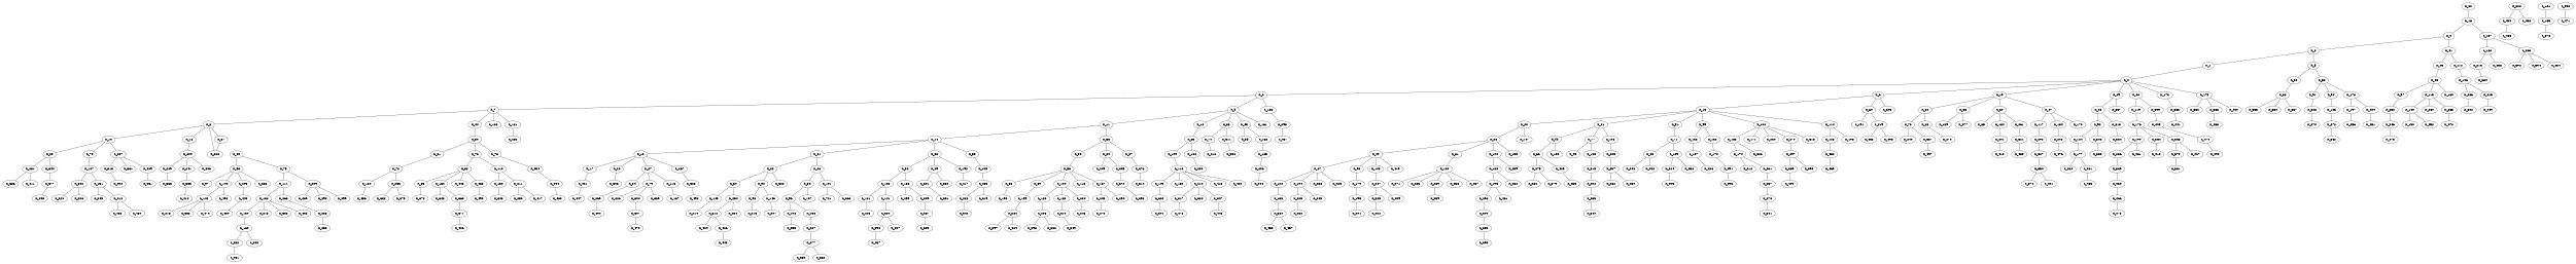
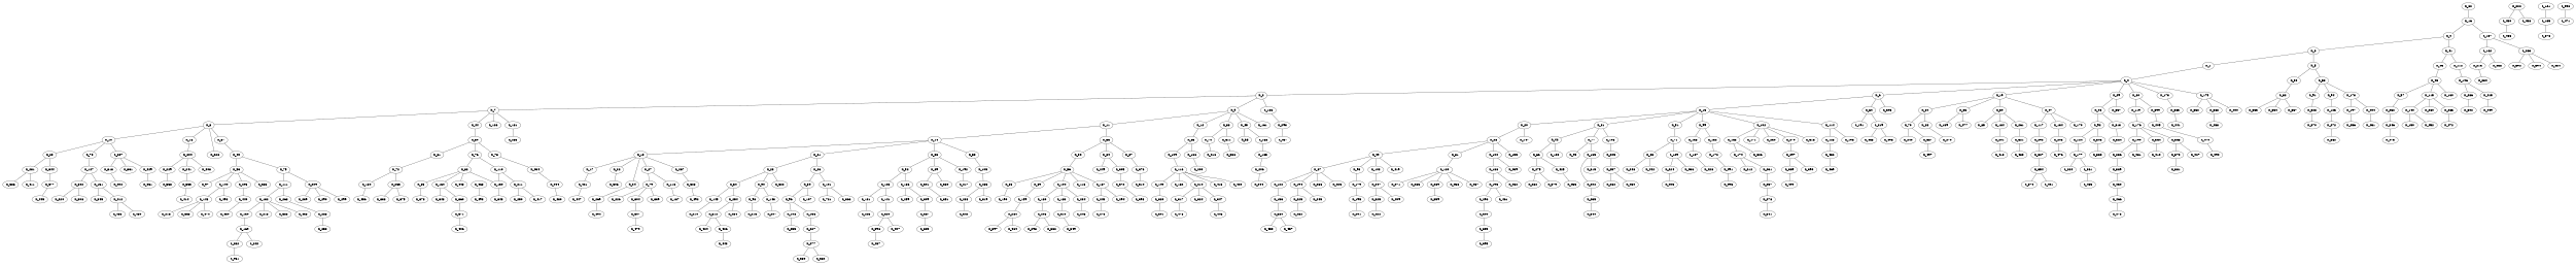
  graph {
    n_62
    n_16
    n_4
    n_137
    n_3
    n_41
    n_162
    n_263
    n_1
    n_5
    n_43
    n_112
    n_213
    n_468
    n_392
    n_394
    n_454
    n_0
    n_30
    n_58
    n_48
    n_146
    n_2
    n_6
    n_19
    n_29
    n_60
    n_173
    n_175
    n_32
    n_91
    n_94
    n_178
    n_7
    n_9
    n_186
    n_13
    n_64
    n_393
    n_34
    n_35
    n_39
    n_47
    n_46
    n_337
    n_119
    n_399
    n_363
    n_352
    n_388
    n_400
    n_8
    n_44
    n_126
    n_181
    n_11
    n_12
    n_38
    n_45
    n_161
    n_293
    n_20
    n_31
    n_51
    n_99
    n_102
    n_114
    n_191
    n_219
    n_70
    n_88
    n_189
    n_477
    n_65
    n_184
    n_261
    n_117
    n_134
    n_170
    n_92
    n_313
    n_176
    n_405
    n_441
    n_488
    n_10
    n_18
    n_37
    n_228
    n_59
    n_283
    n_14
    n_36
    n_63
    n_74
    n_311
    n_68
    n_168
    n_437
    n_25
    n_73
    n_287
    n_204
    n_40
    n_61
    n_76
    n_78
    n_281
    n_344
    n_127
    n_318
    n_331
    n_429
    n_229
    n_241
    n_408
    n_53
    n_75
    n_386
    n_411
    n_377
    n122 [label=n_642]
    n_151
    n_402
    n_451
    n_445
    n_220
    n_308
    n_345
    n_412
    n_433
    n_489
    n_358
    n_333
    n_414
    n_97
    n_144
    n_295
    n_353
    n_111
    n_209
    n_148
    n_498
    n_440
    n_132
    n_268
    n_239
    n_290
    n_299
    n_216
    n_365
    n_474
    n_459
    n_139
    n_218
    n_383
    n_435
    n_288
    n_169
    n_258
    n_232
    n_242
    n163 [label=n_951]
    n_72
    n_82
    n_110
    n_434
    n_154
    n_253
    n_85
    n_164
    n_448
    n_463
    n_130
    n_211
    n_444
    n_456
    n_338
    n_375
    n_378
    n_348
    n_360
    n_493
    n_343
    n_250
    n_417
    n_371
    n_406
    n_480
    n_15
    n_21
    n_33
    n_55
    n_50
    n_84
    n_87
    n_109
    n_166
    n_416
    n_336
    n_185
    n_17
    n_22
    n_24
    n_27
    n_267
    n_23
    n_26
    n_52
    n_69
    n_192
    n_105
    n_56
    n_249
    n_305
    n216 [label=n_876]
    n_421
    n_306
    n_269
    n_79
    n_118
    n_323
    n_54
    n_90
    n_322
    n_80
    n_101
    n_123
    n_156
    n_301
    n_350
    n_217
    n_233
    n_447
    n_494
    n_226
    n_304
    n_339
    n_187
    n_492
    n_307
    n_479
    n_145
    n_254
    n_98
    n_143
    n_96
    n_107
    n249 [label=n_721]
    n_366
    n_210
    n_312
    n_484
    n_215
    n_207
    n_424
    n_426
    n_443
    n_108
    n_136
    n_255
    n_227
    n_277
    n_330
    n_382
    n_131
    n_141
    n_259
    n_309
    n_351
    n_223
    n_329
    n_367
    n_396
    n_407
    n_487
    n_385
    n_238
    n_319
    n_342
    n_86
    n_89
    n_104
    n_113
    n_157
    n_372
    n_314
    n_190
    n_159
    n_180
    n_183
    n_234
    n_243
    n_294
    n_284
    n_208
    n_310
    n_246
    n_273
    n_397
    n_464
    n_298
    n_332
    n_349
    n_398
    n_116
    n_200
    n_149
    n_182
    n_214
    n_413
    n_420
    n_320
    n_317
    n_324
    n_347
    n_391
    n_478
    n_446
    n_222
    n_430
    n_438
    n_486
    n_206
    n_244
    n_28
    n_147
    n_42
    n_77
    n_198
    n_71
    n_138
    n_152
    n_163
    n_171
    n_230
    n_279
    n_316
    n_128
    n_196
    n_465
    n_496
    n_49
    n_81
    n_100
    n_155
    n_66
    n_158
    n_95
    n_165
    n_205
    n_83
    n_129
    n_167
    n_172
    n_174
    n_326
    n_297
    n_432
    n_67
    n_93
    n_103
    n_419
    n_120
    n_188
    n_439
    n_122
    n_194
    n_266
    n_423
    n_179
    n_247
    n_271
    n_285
    n_289
    n_458
    n_467
    n_193
    n_462
    n_153
    n_225
    n_245
    n_195
    n_325
    n_409
    n_380
    n_482
    n_455
    n_457
    n_291
    n_422
    n_359
    n_296
    n_461
    n_300
    n_355
    n_395
    n_275
    n_425
    n_202
    n_315
    n_257
    n_282
    n_379
    n_453
    n_235
    n_340
    n_262
    n_460
    n_248
    n_442
    n_224
    n_436
    n_121
    n_135
    n_403
    n_376
    n_428
    n_491
    n_495
    n_212
    n_231
    n_369
    n_390
    n_356
    n_471
    n_237
    n_278
    n_341
    n_499
    n_469
    n_240
    n_387
    n_270
    n_201
    n_321
    n_292
    n_203
    n_497
    n_418
    n_485
    n_327
    n_476
    n_354
    n_374
    n_401
    n_124
    n_303
    n_384
    n_177
    n_335
    n_264
    n_361
    n_483
    n_199
    n_364
    n_368
    n_470
    n_236
    n_481
    n_410
    n_373
    n_427
    n_389
    n_381
    n_450
    n_466
    n_473
    n_490
    n470 [label=n_533]
    n_334
    n_357
    n_328
    n_125
    n_197
    n_404
    n_370
    n_272
    n_256
    n_431
    n_362
    n_57
    n_115
    n_160
    n_286
    n_415
    n_252
    n_140
    n_260
    n_265
    n_346
    n_150
    n_452
    n_472
    n_475
    n_302
    n_449
    n_280
    n_62 -- n_16
    n_16 -- n_4
    n_16 -- n_137
    n_4 -- n_3
    n_4 -- n_41
    n_137 -- n_162
    n_137 -- n_263
    n_3 -- n_1
    n_3 -- n_5
    n_41 -- n_43
    n_41 -- n_112
    n_162 -- n_213
    n_162 -- n_468
    n_263 -- n_392
    n_263 -- n_394
    n_263 -- n_454
    n_1 -- n_0
    n_5 -- n_30
    n_5 -- n_58
    n_43 -- n_48
    n_112 -- n_146
    n_213 -- n_280
    n_0 -- n_2
    n_0 -- n_6
    n_0 -- n_19
    n_0 -- n_29
    n_0 -- n_60
    n_0 -- n_173
    n_0 -- n_175
    n_30 -- n_32
    n_58 -- n_91
    n_58 -- n_94
    n_58 -- n_178
    n_48 -- n_57
    n_48 -- n_115
    n_48 -- n_160
    n_146 -- n_286
    n_146 -- n_415
    n_2 -- n_7
    n_2 -- n_9
    n_2 -- n_186
    n_6 -- n_13
    n_6 -- n_64
    n_6 -- n_393
    n_19 -- n_34
    n_19 -- n_35
    n_19 -- n_39
    n_19 -- n_47
    n_29 -- n_46
    n_29 -- n_337
    n_60 -- n_119
    n_60 -- n_399
    n_173 -- n_363
    n_175 -- n_352
    n_175 -- n_388
    n_175 -- n_400
    n_32 -- n470
    n_32 -- n_334
    n_32 -- n_357
    n_91 -- n_328
    n_94 -- n_125
    n_178 -- n_197
    n_178 -- n_404
    n_7 -- n_8
    n_7 -- n_44
    n_7 -- n_126
    n_7 -- n_181
    n_9 -- n_11
    n_9 -- n_12
    n_9 -- n_38
    n_9 -- n_45
    n_9 -- n_161
    n_186 -- n_293
    n_13 -- n_20
    n_13 -- n_31
    n_13 -- n_51
    n_13 -- n_99
    n_13 -- n_102
    n_13 -- n_114
    n_64 -- n_191
    n_64 -- n_219
    n_34 -- n_70
    n_34 -- n_88
    n_35 -- n_189
    n_35 -- n_477
    n_39 -- n_65
    n_39 -- n_184
    n_39 -- n_261
    n_47 -- n_117
    n_47 -- n_134
    n_47 -- n_170
    n_46 -- n_92
    n_46 -- n_313
    n_119 -- n_176
    n_399 -- n_405
    n_363 -- n_441
    n_388 -- n_488
    n_8 -- n_10
    n_8 -- n_18
    n_8 -- n_37
    n_8 -- n_228
    n_44 -- n_59
    n_181 -- n_283
    n_11 -- n_14
    n_11 -- n_36
    n_12 -- n_63
    n_38 -- n_74
    n_38 -- n_311
    n_45 -- n_68
    n_45 -- n_168
    n_293 -- n_437
    n_20 -- n_28
    n_20 -- n_147
    n_31 -- n_42
    n_31 -- n_77
    n_31 -- n_198
    n_51 -- n_71
    n_99 -- n_138
    n_99 -- n_152
    n_102 -- n_163
    n_102 -- n_171
    n_102 -- n_230
    n_102 -- n_279
    n_102 -- n_316
    n_114 -- n_128
    n_114 -- n_196
    n_219 -- n_465
    n_219 -- n_496
    n_70 -- n_240
    n_70 -- n_387
    n_88 -- n_270
    n_184 -- n_201
    n_261 -- n_321
    n_117 -- n_292
    n_134 -- n_203
    n_92 -- n_124
    n_92 -- n_303
    n_313 -- n_384
    n_176 -- n_199
    n_176 -- n_364
    n_176 -- n_368
    n_405 -- n_470
    n_10 -- n_25
    n_10 -- n_73
    n_10 -- n_287
    n_18 -- n_204
-   n_37 -- n_228
+   n_37 -- n_40
    n_59 -- n_61
    n_59 -- n_76
    n_59 -- n_78
    n_14 -- n_15
    n_14 -- n_21
    n_14 -- n_33
    n_14 -- n_55
    n_36 -- n_50
    n_36 -- n_84
    n_36 -- n_87
    n_63 -- n_109
    n_63 -- n_166
    n_74 -- n_416
    n_311 -- n_336
    n_168 -- n_185
    n_25 -- n_281
    n_25 -- n_344
    n_73 -- n_127
    n_287 -- n_318
    n_287 -- n_331
    n_287 -- n_429
    n_204 -- n_229
    n_204 -- n_241
    n_204 -- n_408
    n_40 -- n_53
    n_40 -- n_75
    n_61 -- n_72
    n_76 -- n_82
    n_76 -- n_110
    n_78 -- n_434
    n_281 -- n_386
    n_281 -- n_411
    n_344 -- n_377
    n_127 -- n122
    n_127 -- n_151
    n_318 -- n_402
    n_429 -- n_451
    n_229 -- n_358
    n_241 -- n_333
    n_53 -- n_97
    n_53 -- n_144
    n_53 -- n_295
    n_53 -- n_353
    n_75 -- n_111
    n_75 -- n_209
    n_377 -- n_445
    n122 -- n_220
    n122 -- n_308
    n_151 -- n_345
    n_151 -- n_412
    n_412 -- n_433
    n_412 -- n_489
    n_333 -- n_414
    n_144 -- n_148
    n_144 -- n_498
    n_295 -- n_440
    n_111 -- n_132
    n_111 -- n_268
    n_209 -- n_239
    n_209 -- n_290
    n_209 -- n_299
    n_148 -- n_216
    n_148 -- n_365
    n_148 -- n_474
    n_440 -- n_459
    n_132 -- n_139
    n_132 -- n_218
    n_132 -- n_383
    n_132 -- n_435
    n_268 -- n_288
    n_139 -- n_169
    n_288 -- n_258
    n_169 -- n_232
    n_169 -- n_242
    n_232 -- n163
    n_72 -- n_154
    n_72 -- n_253
    n_82 -- n_85
    n_82 -- n_164
    n_82 -- n_448
-   n_82 -- n_463
+   n_82 -- n_130
    n_110 -- n_130
    n_110 -- n_211
    n_434 -- n_444
    n_154 -- n_456
    n_253 -- n_338
    n_253 -- n_375
    n_85 -- n_378
    n_164 -- n_348
    n_164 -- n_360
    n_463 -- n_493
    n_130 -- n_343
    n_211 -- n_250
    n_211 -- n_417
    n_444 -- n_480
    n_360 -- n_371
    n_371 -- n_406
    n_15 -- n_17
    n_15 -- n_22
-   n_27 -- n_24
+   n_15 -- n_24
    n_15 -- n_27
    n_15 -- n_267
    n_21 -- n_23
    n_21 -- n_26
    n_33 -- n_52
    n_33 -- n_69
    n_33 -- n_192
    n_55 -- n_105
    n_50 -- n_56
    n_84 -- n_249
    n_84 -- n_305
    n_87 -- n216
    n_109 -- n_116
    n_166 -- n_200
    n_185 -- n_206
    n_17 -- n_421
    n_22 -- n_306
    n_24 -- n_269
    n_27 -- n_79
    n_27 -- n_118
    n_267 -- n_323
    n_23 -- n_54
    n_23 -- n_90
    n_23 -- n_322
    n_26 -- n_80
    n_26 -- n_101
    n_52 -- n_123
    n_52 -- n_156
    n_69 -- n_301
    n_69 -- n_350
    n_192 -- n_217
    n_105 -- n_233
    n_56 -- n_86
    n_56 -- n_89
    n_56 -- n_104
    n_56 -- n_113
    n_56 -- n_157
    n_305 -- n_372
    n216 -- n_314
    n_421 -- n_447
    n_269 -- n_494
    n_79 -- n_226
    n_79 -- n_304
    n_79 -- n_339
    n_118 -- n_187
    n_323 -- n_492
    n_54 -- n_145
    n_54 -- n_254
    n_90 -- n_98
    n_90 -- n_143
    n_80 -- n_96
    n_80 -- n_107
    n_101 -- n249
    n_101 -- n_366
    n_123 -- n_131
    n_123 -- n_141
    n_156 -- n_259
    n_156 -- n_309
    n_301 -- n_351
    n_233 -- n_238
    n_233 -- n_319
    n_304 -- n_307
    n_307 -- n_479
    n_145 -- n_210
    n_254 -- n_312
    n_254 -- n_484
    n_98 -- n_215
    n_143 -- n_207
    n_96 -- n_108
    n_96 -- n_136
    n_312 -- n_424
    n_312 -- n_426
    n_426 -- n_443
    n_108 -- n_255
    n_136 -- n_227
    n_227 -- n_277
    n_277 -- n_330
    n_277 -- n_382
    n_131 -- n_223
    n_141 -- n_329
    n_309 -- n_367
    n_329 -- n_396
    n_329 -- n_407
    n_367 -- n_385
    n_396 -- n_487
    n_238 -- n_342
    n_86 -- n_190
    n_89 -- n_159
    n_104 -- n_180
    n_104 -- n_183
    n_104 -- n_234
    n_157 -- n_243
    n_157 -- n_294
    n_372 -- n_398
    n_159 -- n_284
    n_180 -- n_208
    n_183 -- n_310
    n_234 -- n_246
    n_243 -- n_273
    n_284 -- n_397
    n_284 -- n_464
    n_208 -- n_298
    n_208 -- n_332
    n_310 -- n_349
    n_116 -- n_149
    n_116 -- n_182
    n_116 -- n_214
    n_116 -- n_413
    n_116 -- n_420
    n_149 -- n_320
    n_214 -- n_317
    n_214 -- n_324
    n_214 -- n_347
    n_320 -- n_391
    n_317 -- n_478
    n_347 -- n_446
    n_222 -- n_430
    n_222 -- n_438
    n_430 -- n_486
    n_206 -- n_244
    n_28 -- n_49
    n_28 -- n_81
    n_28 -- n_100
    n_28 -- n_155
    n_42 -- n_66
    n_42 -- n_158
    n_77 -- n_95
    n_77 -- n_165
    n_198 -- n_205
    n_71 -- n_83
    n_71 -- n_129
    n_138 -- n_167
    n_152 -- n_172
    n_163 -- n_174
    n_163 -- n_326
    n_279 -- n_297
    n_128 -- n_432
    n_49 -- n_67
    n_49 -- n_93
    n_49 -- n_103
    n_49 -- n_419
    n_81 -- n_120
    n_100 -- n_188
    n_100 -- n_439
    n_66 -- n_275
    n_66 -- n_425
-   n_315 -- n_202
+   n_165 -- n_202
    n_165 -- n_315
    n_205 -- n_257
    n_83 -- n_248
    n_83 -- n_442
    n_129 -- n_224
    n_129 -- n_436
    n_167 -- n_428
    n_172 -- n_491
    n_174 -- n_212
    n_174 -- n_231
    n_297 -- n_369
    n_297 -- n_390
    n_432 -- n_469
    n_67 -- n_122
    n_67 -- n_194
    n_67 -- n_266
    n_67 -- n_423
    n_93 -- n_179
    n_103 -- n_247
    n_120 -- n_271
    n_120 -- n_285
    n_120 -- n_289
    n_120 -- n_458
    n_120 -- n_467
    n_188 -- n_193
    n_188 -- n_462
    n_122 -- n_153
    n_194 -- n_225
    n_194 -- n_245
    n_179 -- n_195
    n_247 -- n_325
    n_247 -- n_409
    n_289 -- n_359
    n_193 -- n_296
    n_193 -- n_461
    n_153 -- n_380
    n_225 -- n_482
    n_195 -- n_291
    n_325 -- n_422
    n_380 -- n_455
    n_380 -- n_457
    n_296 -- n_300
    n_300 -- n_355
    n_355 -- n_395
    n_275 -- n_282
    n_275 -- n_379
    n_425 -- n_453
    n_202 -- n_235
    n_257 -- n_262
    n_257 -- n_460
    n_235 -- n_340
    n_224 -- n_403
    n_121 -- n_135
    n_135 -- n_376
    n_491 -- n_495
    n_231 -- n_237
    n_369 -- n_499
    n_356 -- n_471
    n_237 -- n_278
    n_278 -- n_341
    n_387 -- n_497
    n_201 -- n_418
    n_321 -- n_485
    n_292 -- n_327
    n_203 -- n_476
    n_327 -- n_354
    n_354 -- n_374
    n_354 -- n_401
    n_124 -- n_177
    n_303 -- n_335
    n_177 -- n_264
    n_177 -- n_361
    n_361 -- n_483
    n_199 -- n_236
    n_199 -- n_481
    n_364 -- n_410
    n_368 -- n_373
    n_368 -- n_427
    n_470 -- n_490
    n_236 -- n_389
    n_373 -- n_381
    n_389 -- n_450
    n_450 -- n_466
    n_466 -- n_473
    n_328 -- n_370
    n_125 -- n_272
    n_197 -- n_256
    n_404 -- n_431
    n_272 -- n_362
    n_57 -- n_252
    n_115 -- n_140
    n_115 -- n_260
    n_115 -- n_265
    n_286 -- n_302
    n_415 -- n_449
    n_252 -- n_346
    n_140 -- n_150
    n_140 -- n_452
    n_265 -- n_472
    n_346 -- n_475
  }
